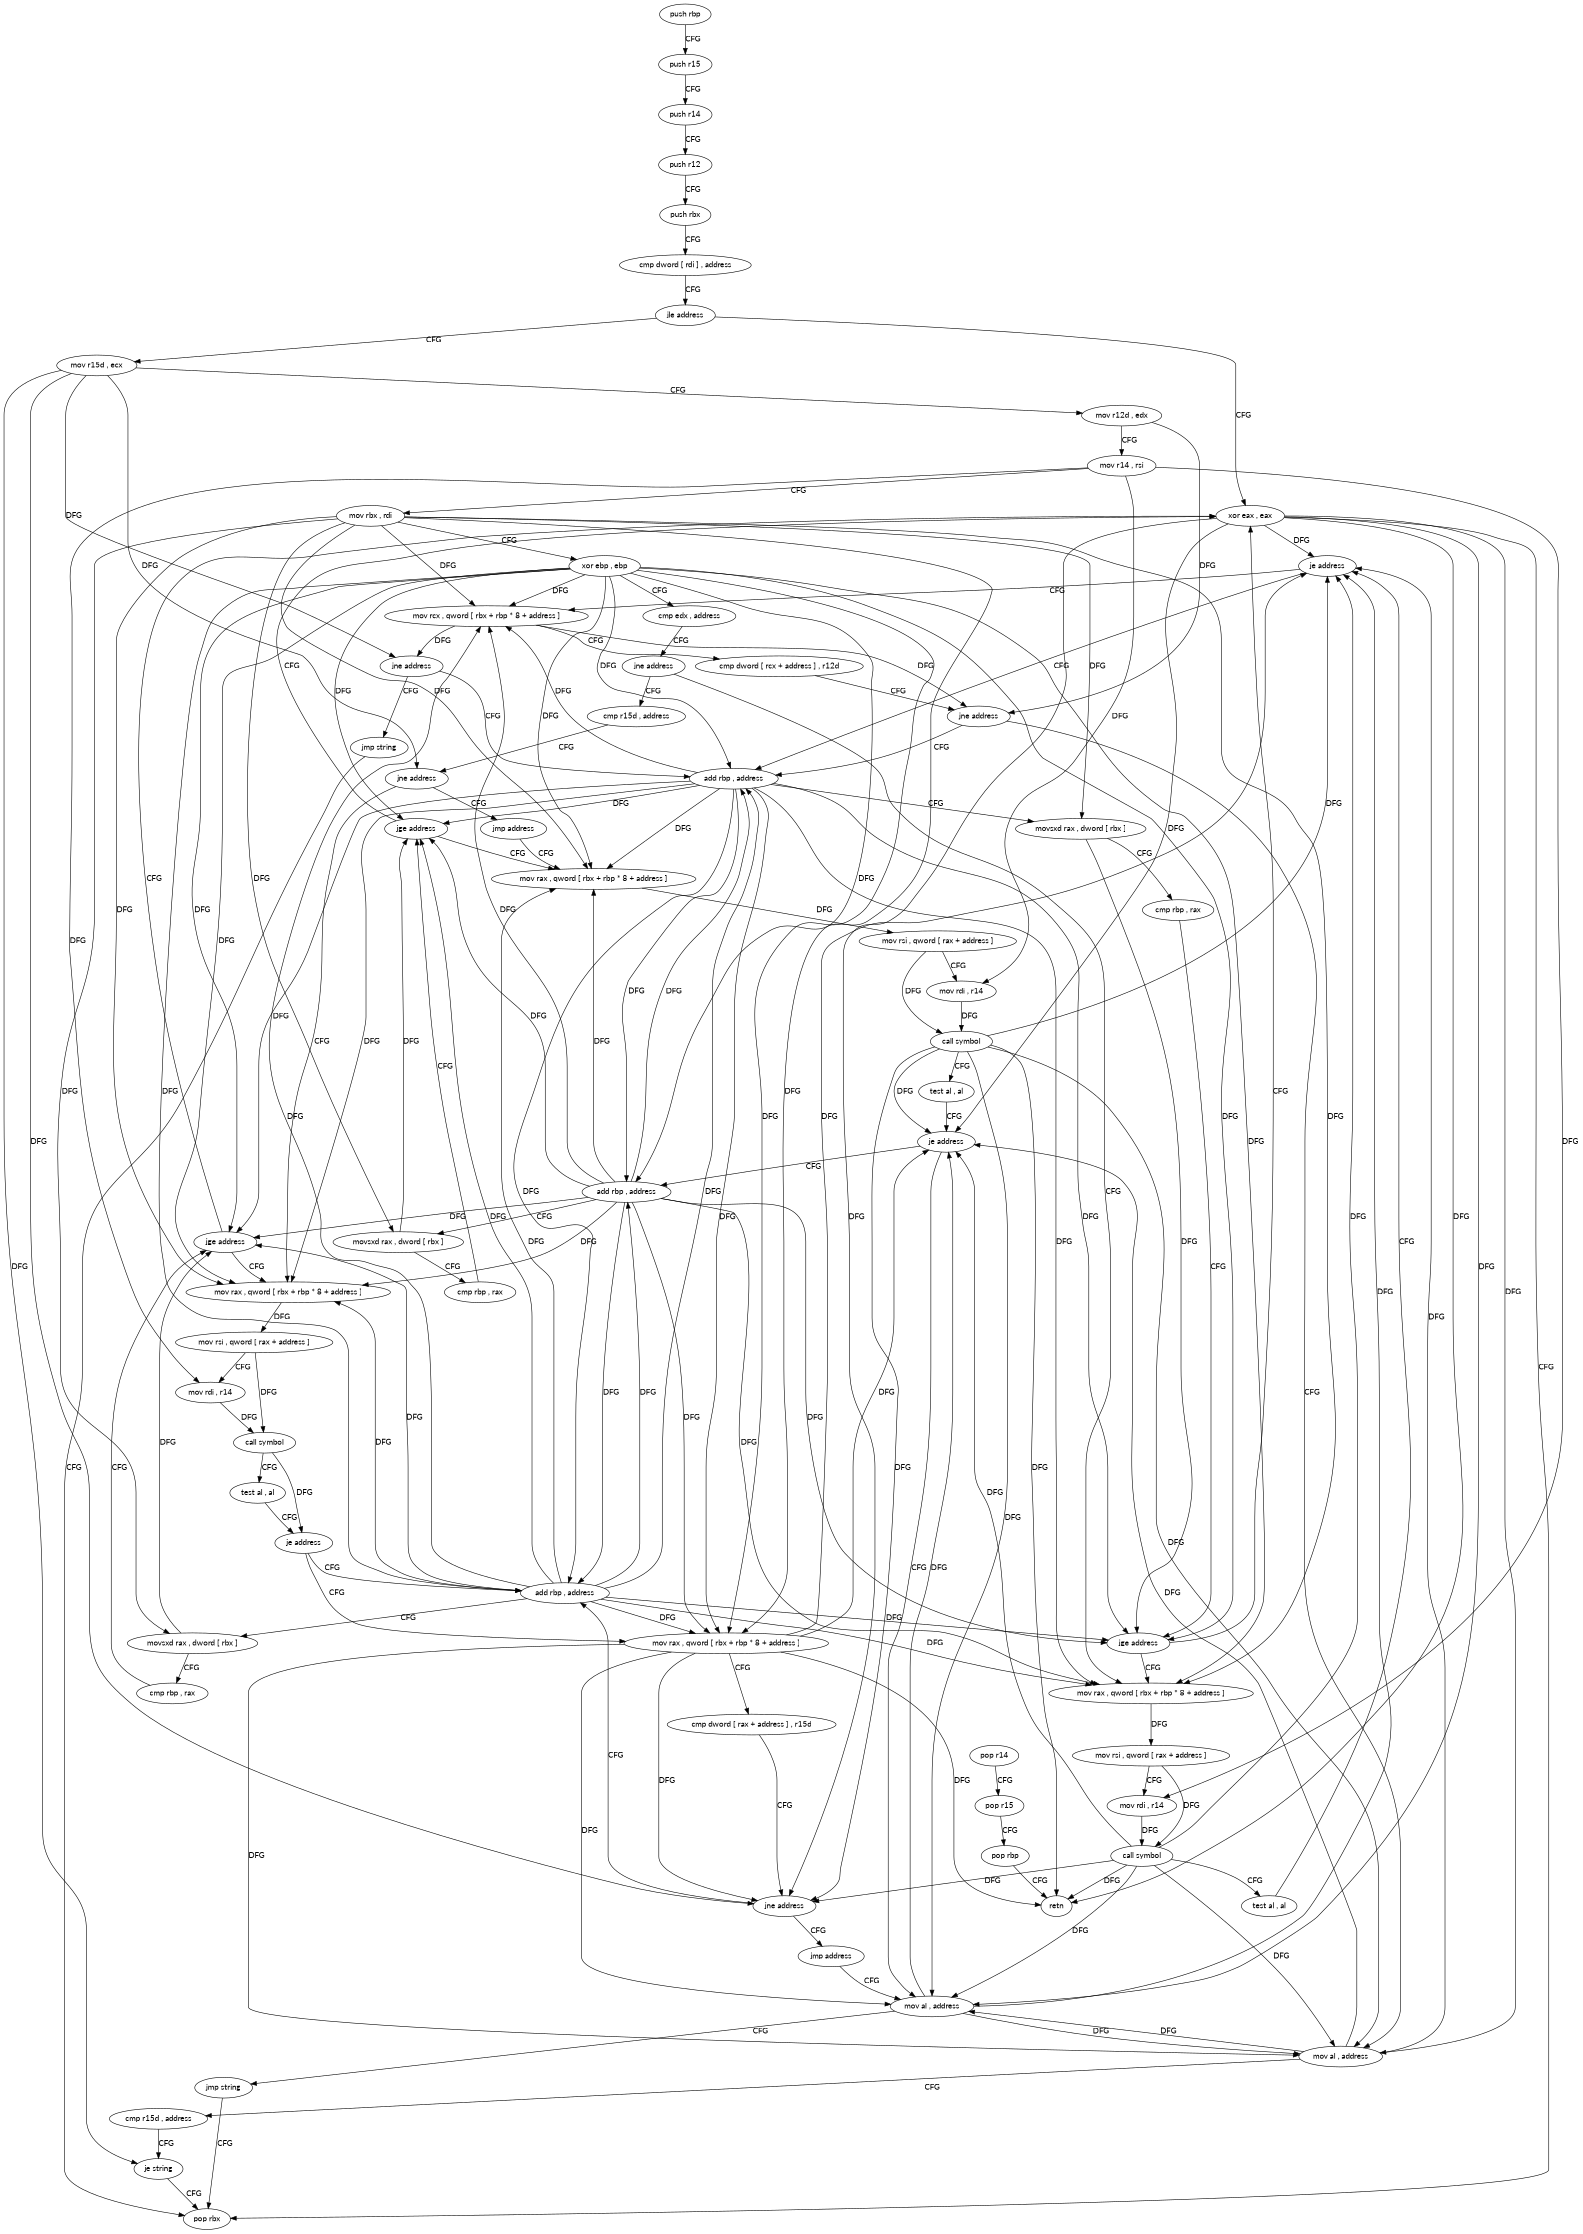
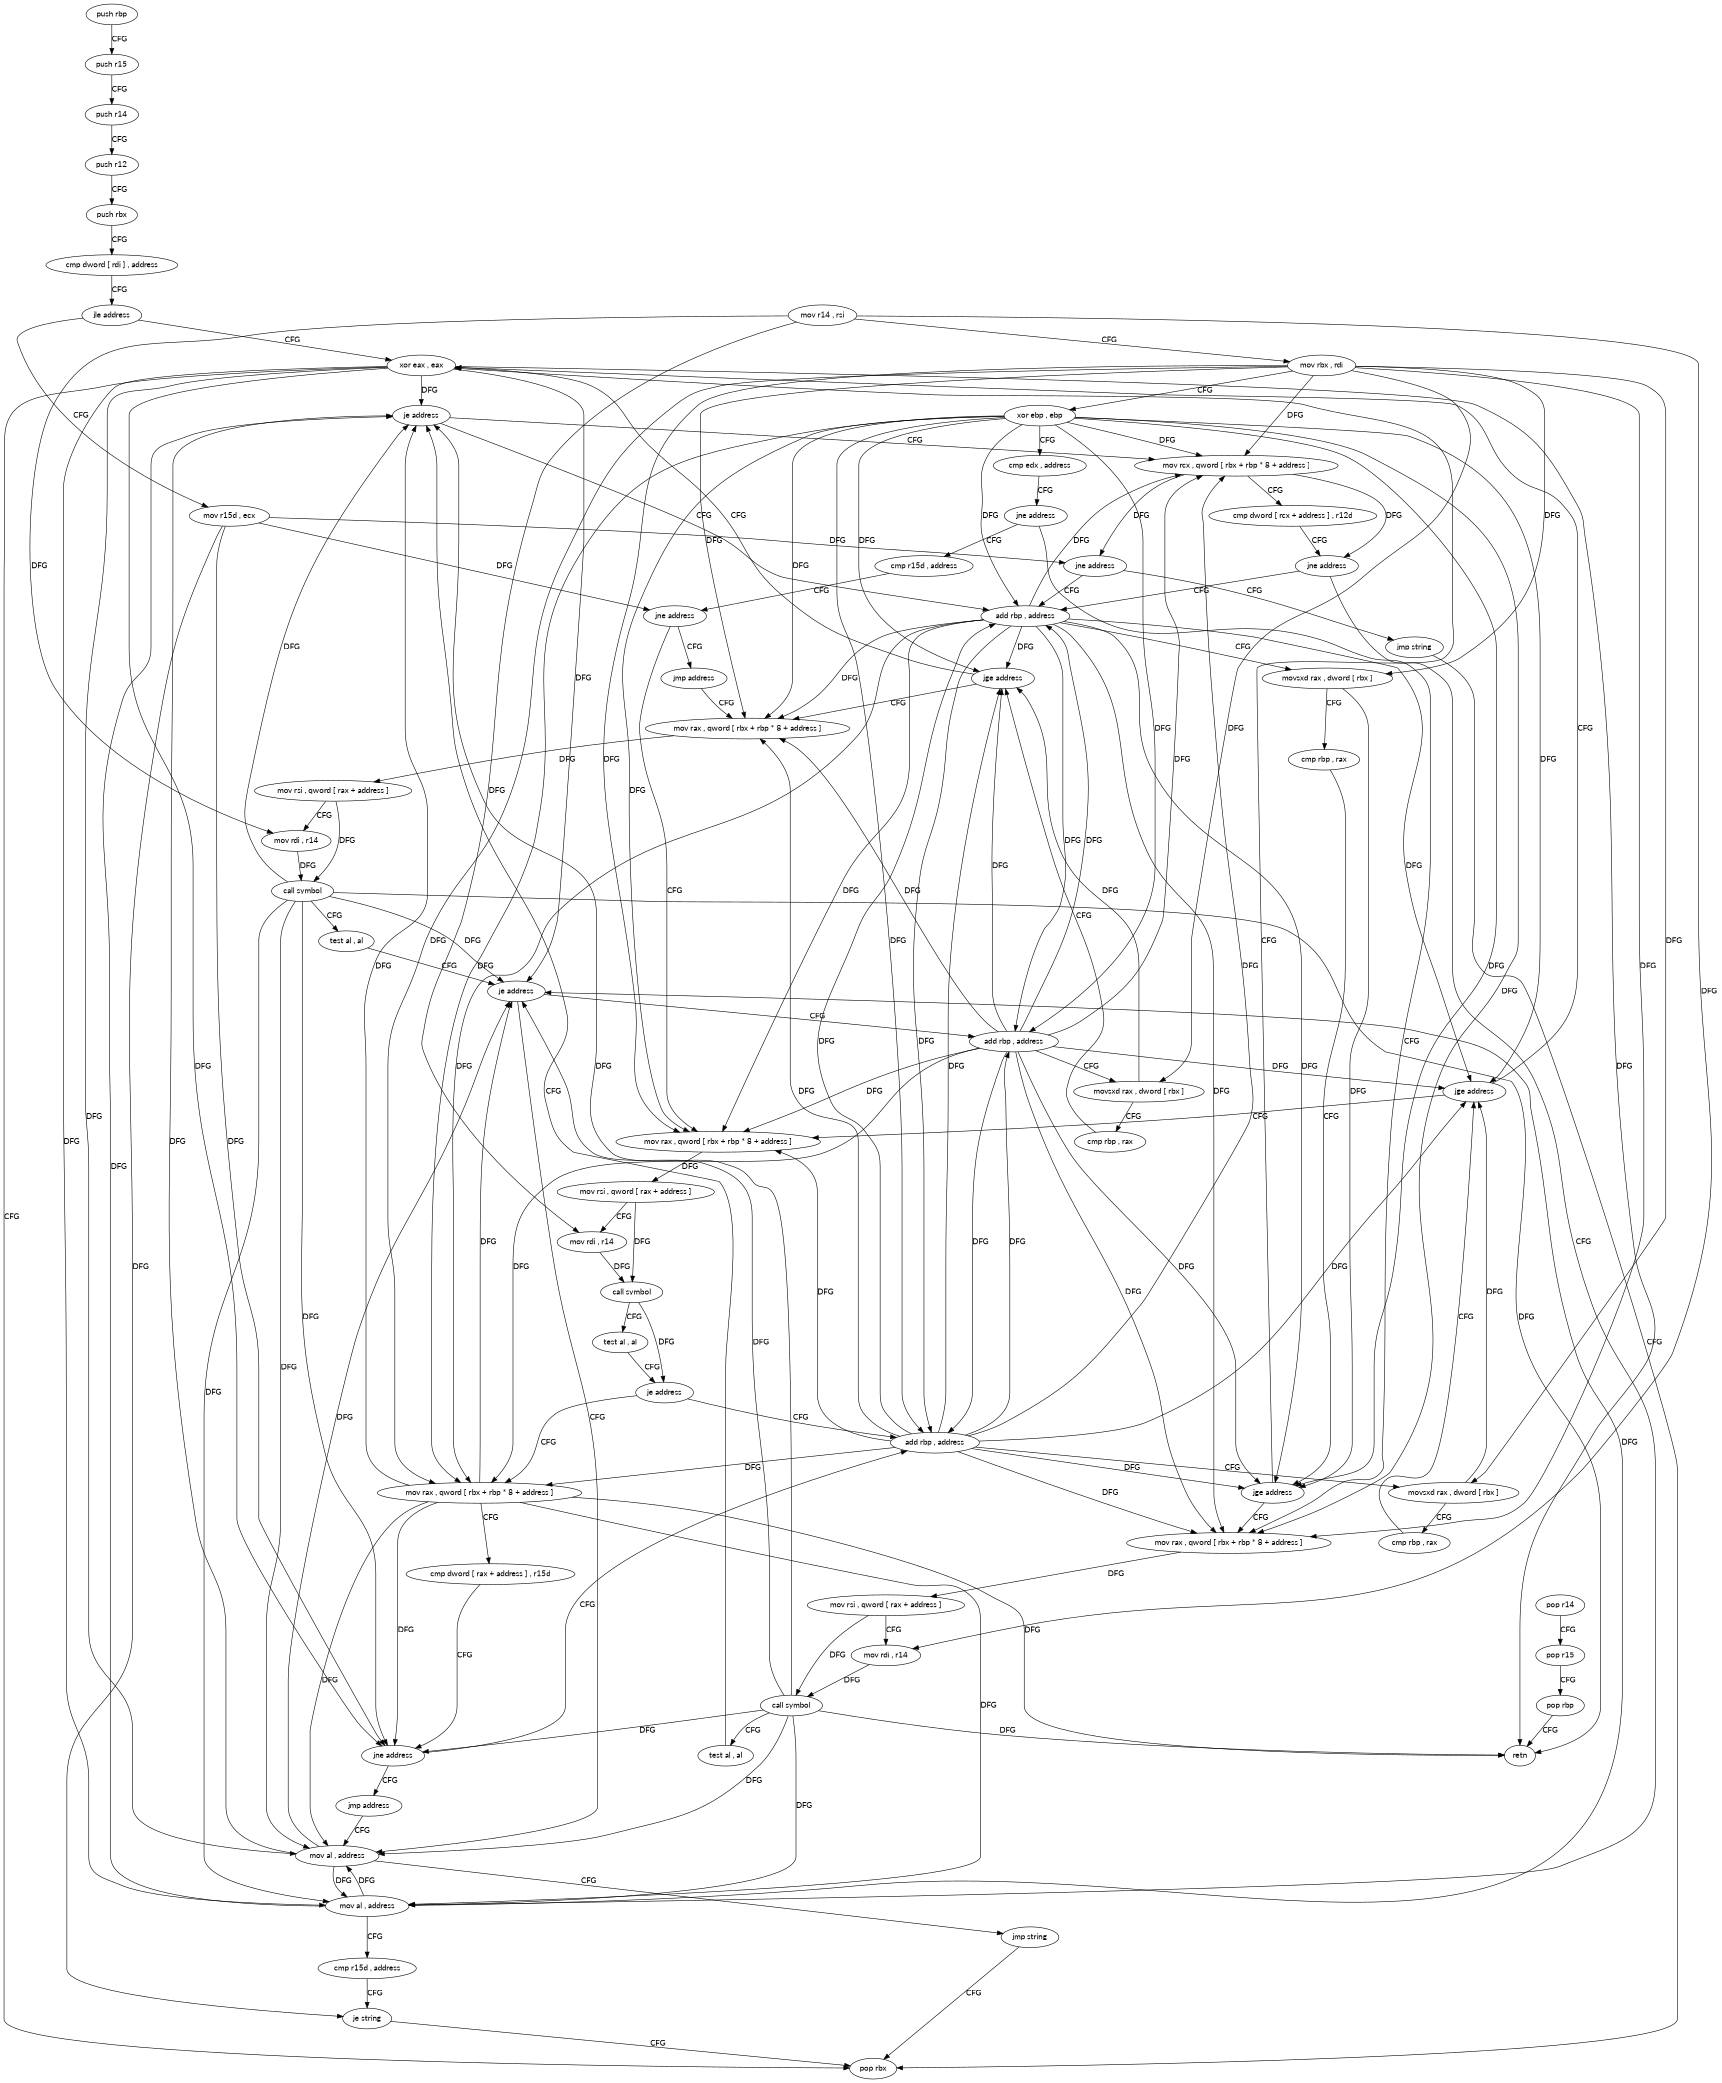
  digraph {
    fontname=Lato
    node [fontname=Lato]
    edge [fontname=Lato]
    n1 [label="push rbp"]
    n2 [label="push r15"]
    n3 [label="push r14"]
    n4 [label="push r12"]
    n5 [label="push rbx"]
    n6 [label="cmp dword [ rdi ] , address"]
    n7 [label="jle address"]
    n8 [label="xor eax , eax"]
    n9 [label="mov r15d , ecx"]
    n10 [label="pop rbx"]
    n11 [label="je address"]
    n12 [label="mov al , address"]
    n13 [label="jne address"]
    n14 [label="je address"]
    n15 [label="mov al , address"]
    n16 [label=retn]
-   n17 [label="mov r12d , edx"]
    n18 [label="jne address"]
    n19 [label="je string"]
    n20 [label="jne address"]
    n21 [label="mov rcx , qword [ rbx + rbp * 8 + address ]"]
    n22 [label="add rbp , address"]
    n23 [label="cmp r15d , address"]
    n24 [label="add rbp , address"]
    n25 [label="jmp address"]
    n26 [label="add rbp , address"]
    n27 [label="jmp string"]
    n28 [label="mov r14 , rsi"]
    n29 [label="jne address"]
    n30 [label="mov rax , qword [ rbx + rbp * 8 + address ]"]
    n31 [label="jmp address"]
    n32 [label="jmp string"]
    n33 [label="mov rbx , rdi"]
    n34 [label="mov rdi , r14"]
    n35 [label="mov rdi , r14"]
    n36 [label="mov rdi , r14"]
    n37 [label="xor ebp , ebp"]
    n38 [label="mov rax , qword [ rbx + rbp * 8 + address ]"]
    n39 [label="movsxd rax , dword [ rbx ]"]
    n40 [label="mov rax , qword [ rbx + rbp * 8 + address ]"]
    n41 [label="mov rax , qword [ rbx + rbp * 8 + address ]"]
    n42 [label="movsxd rax , dword [ rbx ]"]
    n43 [label="movsxd rax , dword [ rbx ]"]
    n44 [label="call symbol"]
    n45 [label="call symbol"]
    n46 [label="call symbol"]
    n47 [label="cmp edx , address"]
    n48 [label="jge address"]
    n49 [label="jge address"]
    n50 [label="jge address"]
    n51 [label="mov rsi , qword [ rax + address ]"]
    n52 [label="cmp dword [ rcx + address ] , r12d"]
    n53 [label="mov rsi , qword [ rax + address ]"]
    n54 [label="cmp rbp , rax"]
    n55 [label="cmp dword [ rax + address ] , r15d"]
    n56 [label="mov rsi , qword [ rax + address ]"]
    n57 [label="cmp rbp , rax"]
    n58 [label="cmp rbp , rax"]
    n59 [label="jne address"]
    n60 [label="cmp r15d , address"]
    n61 [label="test al , al"]
    n62 [label="test al , al"]
    n63 [label="je address"]
    n64 [label="test al , al"]
    n65 [label="pop r14"]
    n66 [label="pop r15"]
    n67 [label="pop rbp"]
    n1 -> n2 [label=CFG]
    n2 -> n3 [label=CFG]
    n3 -> n4 [label=CFG]
    n4 -> n5 [label=CFG]
    n5 -> n6 [label=CFG]
    n6 -> n7 [label=CFG]
    n7 -> n8 [label=CFG]
    n7 -> n9 [label=CFG]
    n8 -> n10 [label=CFG]
    n8 -> n11 [label=DFG]
    n8 -> n12 [label=DFG]
    n8 -> n13 [label=DFG]
    n8 -> n14 [label=DFG]
    n8 -> n15 [label=DFG]
    n8 -> n16 [label=DFG]
    n9 -> n13 [label=DFG]
-   n9 -> n17 [label=CFG]
    n9 -> n18 [label=DFG]
    n9 -> n19 [label=DFG]
    n9 -> n20 [label=DFG]
    n11 -> n21 [label=CFG]
    n11 -> n22 [label=CFG]
    n12 -> n11 [label=DFG]
    n12 -> n14 [label=DFG]
    n12 -> n15 [label=DFG]
    n12 -> n23 [label=CFG]
    n13 -> n24 [label=CFG]
    n13 -> n25 [label=CFG]
    n14 -> n15 [label=CFG]
    n14 -> n26 [label=CFG]
    n15 -> n11 [label=DFG]
    n15 -> n12 [label=DFG]
    n15 -> n14 [label=DFG]
    n15 -> n27 [label=CFG]
-   n17 -> n28 [label=CFG]
-   n17 -> n29 [label=DFG]
    n18 -> n30 [label=CFG]
    n18 -> n31 [label=CFG]
    n19 -> n10 [label=CFG]
    n20 -> n22 [label=CFG]
    n20 -> n32 [label=CFG]
    n21 -> n20 [label=DFG]
    n21 -> n29 [label=DFG]
    n21 -> n52 [label=CFG]
    n22 -> n21 [label=DFG]
    n22 -> n24 [label=DFG]
    n22 -> n26 [label=DFG]
    n22 -> n30 [label=DFG]
    n22 -> n38 [label=DFG]
    n22 -> n39 [label=CFG]
    n22 -> n40 [label=DFG]
    n22 -> n41 [label=DFG]
    n22 -> n48 [label=DFG]
    n22 -> n49 [label=DFG]
    n22 -> n50 [label=DFG]
    n23 -> n19 [label=CFG]
    n24 -> n21 [label=DFG]
    n24 -> n22 [label=DFG]
    n24 -> n26 [label=DFG]
    n24 -> n30 [label=DFG]
    n24 -> n38 [label=DFG]
    n24 -> n40 [label=DFG]
    n24 -> n41 [label=DFG]
    n24 -> n42 [label=CFG]
    n24 -> n48 [label=DFG]
    n24 -> n49 [label=DFG]
    n24 -> n50 [label=DFG]
    n25 -> n15 [label=CFG]
    n26 -> n21 [label=DFG]
    n26 -> n22 [label=DFG]
    n26 -> n24 [label=DFG]
    n26 -> n30 [label=DFG]
    n26 -> n38 [label=DFG]
    n26 -> n40 [label=DFG]
    n26 -> n41 [label=DFG]
    n26 -> n43 [label=CFG]
    n26 -> n48 [label=DFG]
    n26 -> n49 [label=DFG]
    n26 -> n50 [label=DFG]
    n27 -> n10 [label=CFG]
    n28 -> n33 [label=CFG]
    n28 -> n34 [label=DFG]
    n28 -> n35 [label=DFG]
    n28 -> n36 [label=DFG]
    n29 -> n12 [label=CFG]
    n29 -> n22 [label=CFG]
    n30 -> n53 [label=DFG]
    n31 -> n41 [label=CFG]
    n32 -> n10 [label=CFG]
    n33 -> n21 [label=DFG]
    n33 -> n30 [label=DFG]
    n33 -> n37 [label=CFG]
    n33 -> n38 [label=DFG]
    n33 -> n39 [label=DFG]
    n33 -> n40 [label=DFG]
    n33 -> n41 [label=DFG]
    n33 -> n42 [label=DFG]
    n33 -> n43 [label=DFG]
    n34 -> n44 [label=DFG]
    n35 -> n45 [label=DFG]
    n36 -> n46 [label=DFG]
    n37 -> n21 [label=DFG]
    n37 -> n22 [label=DFG]
    n37 -> n24 [label=DFG]
    n37 -> n26 [label=DFG]
    n37 -> n30 [label=DFG]
    n37 -> n38 [label=DFG]
    n37 -> n40 [label=DFG]
    n37 -> n41 [label=DFG]
    n37 -> n47 [label=CFG]
    n37 -> n48 [label=DFG]
    n37 -> n49 [label=DFG]
    n37 -> n50 [label=DFG]
    n38 -> n51 [label=DFG]
    n39 -> n48 [label=DFG]
    n39 -> n54 [label=CFG]
    n40 -> n11 [label=DFG]
    n40 -> n12 [label=DFG]
    n40 -> n13 [label=DFG]
    n40 -> n14 [label=DFG]
    n40 -> n15 [label=DFG]
    n40 -> n16 [label=DFG]
    n40 -> n55 [label=CFG]
    n41 -> n56 [label=DFG]
    n42 -> n49 [label=DFG]
    n42 -> n57 [label=CFG]
    n43 -> n50 [label=DFG]
    n43 -> n58 [label=CFG]
    n44 -> n11 [label=DFG]
    n44 -> n12 [label=DFG]
    n44 -> n13 [label=DFG]
    n44 -> n14 [label=DFG]
    n44 -> n15 [label=DFG]
    n44 -> n16 [label=DFG]
    n44 -> n61 [label=CFG]
    n45 -> n62 [label=CFG]
    n45 -> n63 [label=DFG]
    n46 -> n11 [label=DFG]
    n46 -> n12 [label=DFG]
    n46 -> n13 [label=DFG]
    n46 -> n14 [label=DFG]
    n46 -> n15 [label=DFG]
    n46 -> n16 [label=DFG]
    n46 -> n64 [label=CFG]
    n47 -> n59 [label=CFG]
    n48 -> n8 [label=CFG]
    n48 -> n38 [label=CFG]
    n49 -> n8 [label=CFG]
    n49 -> n30 [label=CFG]
    n50 -> n8 [label=CFG]
    n50 -> n41 [label=CFG]
    n51 -> n34 [label=CFG]
    n51 -> n44 [label=DFG]
    n52 -> n29 [label=CFG]
    n53 -> n35 [label=CFG]
    n53 -> n45 [label=DFG]
    n54 -> n48 [label=CFG]
    n55 -> n13 [label=CFG]
    n56 -> n36 [label=CFG]
    n56 -> n46 [label=DFG]
    n57 -> n49 [label=CFG]
    n58 -> n50 [label=CFG]
    n59 -> n38 [label=CFG]
    n59 -> n60 [label=CFG]
    n60 -> n18 [label=CFG]
    n61 -> n11 [label=CFG]
    n62 -> n63 [label=CFG]
    n63 -> n24 [label=CFG]
    n63 -> n40 [label=CFG]
    n64 -> n14 [label=CFG]
    n65 -> n66 [label=CFG]
    n66 -> n67 [label=CFG]
    n67 -> n16 [label=CFG]
  }
